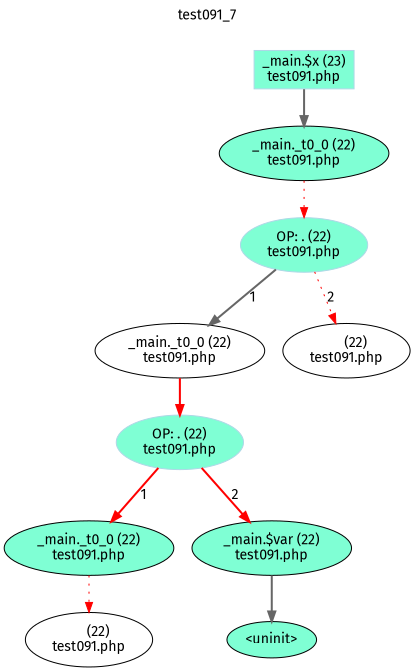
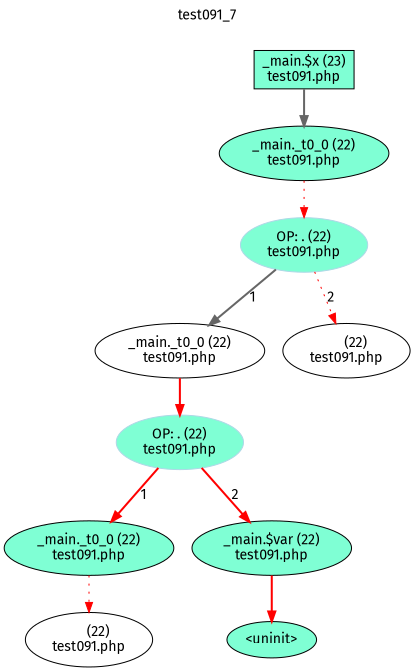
  digraph {
    fontname="Fira Sans"
    label=test091_7
    labelloc=t
    node [fillcolor=aquamarine fontname="Fira Sans" shape=ellipse style=filled]
    edge [color=red fontname="Fira Sans" style=bold]
-   n1 [label="_main.$x (23)\ntest091.php" shape=box color=lightblue]
+   n1 [label="_main.$x (23)\ntest091.php" shape=box]
    n2 [label="_main._t0_0 (22)\ntest091.php"]
    n3 [color=lightblue label="OP: . (22)\ntest091.php"]
    n4 [fillcolor=white label="_main._t0_0 (22)\ntest091.php"]
    n5 [fillcolor=white label="     (22)\ntest091.php"]
    n6 [color=lightblue label="OP: . (22)\ntest091.php"]
    n7 [label="_main._t0_0 (22)\ntest091.php"]
    n8 [label="_main.$var (22)\ntest091.php"]
    n9 [fillcolor=white label="     (22)\ntest091.php"]
    n10 [label="<uninit>"]
    n1 -> n2 [color=gray40]
    n2 -> n3 [style=dotted]
    n3 -> n4 [color=gray40 label=1]
    n3 -> n5 [label=2 style=dotted]
    n4 -> n6
    n6 -> n7 [label=1]
    n6 -> n8 [label=2]
    n7 -> n9 [style=dotted]
-   n8 -> n10 [color=gray40]
+   n8 -> n10
  }
